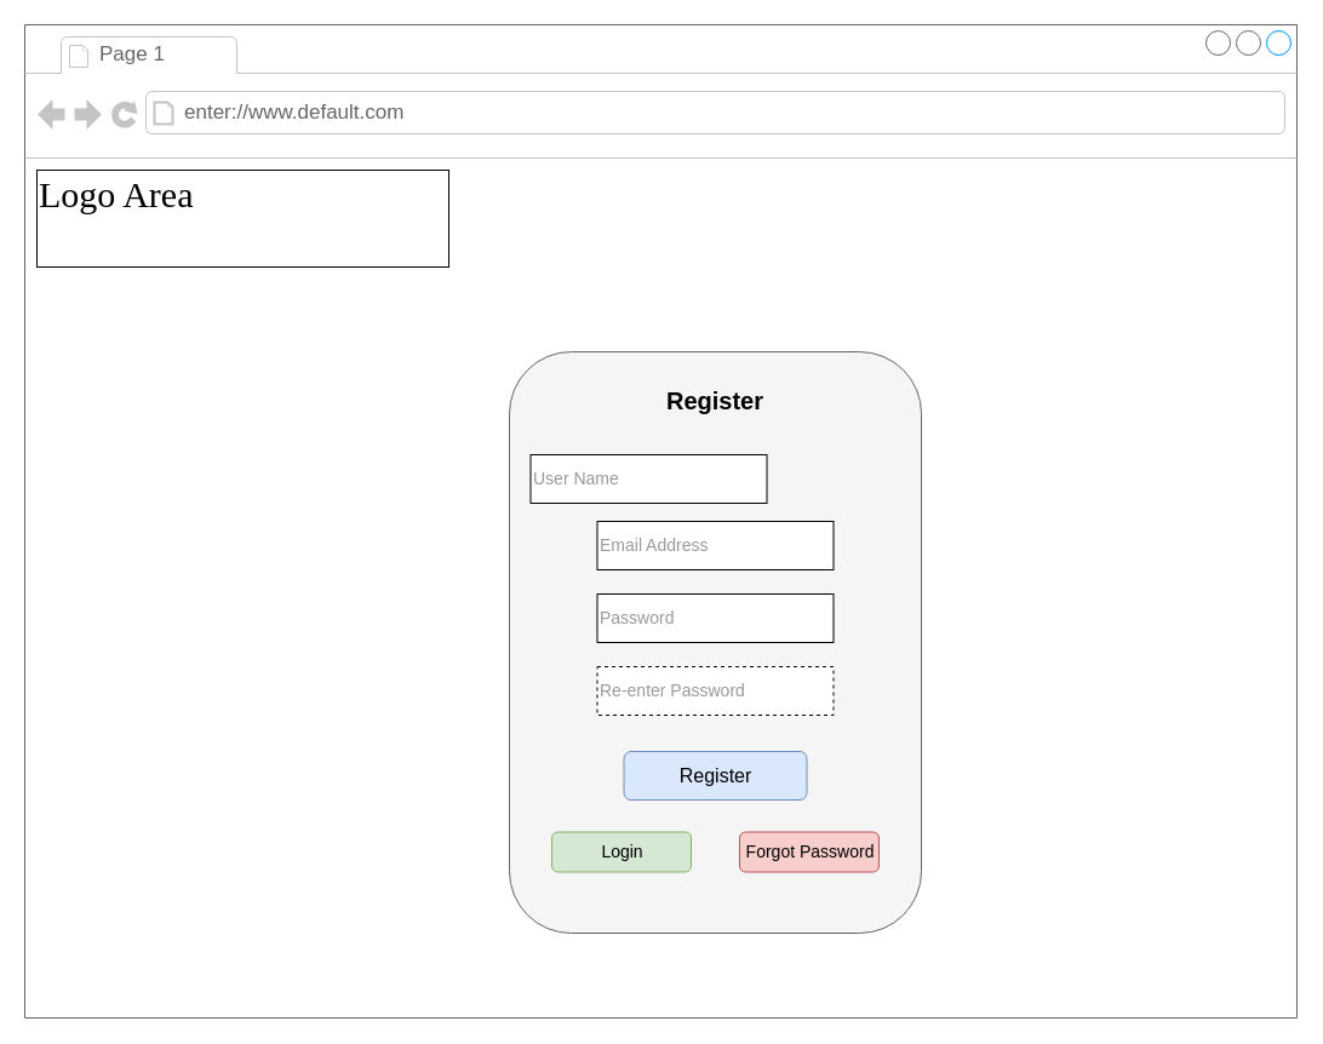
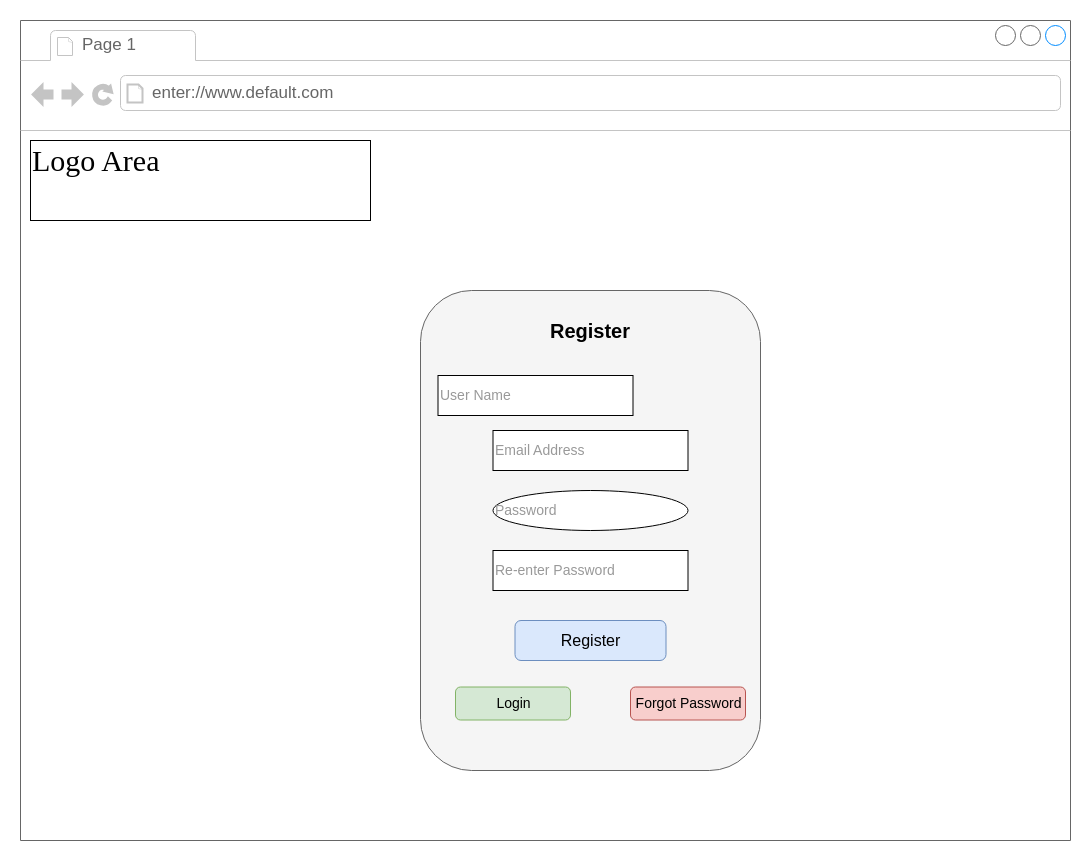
  <mxCell id="0" />
  <mxCell id="1" parent="0" />
  <mxCell id="2" value="" style="strokeWidth=1;shadow=0;dashed=0;align=center;html=1;shape=mxgraph.mockup.containers.browserWindow;rSize=0;fillColor=#ffffff;strokeColor=#666666;mainText=,;recursiveResize=0;rounded=0;labelBackgroundColor=#CCFFCC;fontFamily=Verdana;fontSize=12;fontColor=#000000;" parent="1" vertex="1"><mxGeometry x="20" y="20" width="1050" height="820" as="geometry" /></mxCell>
  <mxCell id="3" value="Page 1" style="strokeWidth=1;shadow=0;dashed=0;align=center;html=1;shape=mxgraph.mockup.containers.anchor;fontSize=17;fontColor=#666666;align=left;" parent="2" vertex="1"><mxGeometry x="60" y="12" width="110" height="26" as="geometry" /></mxCell>
  <mxCell id="4" value="enter://www.default.com" style="strokeWidth=1;shadow=0;dashed=0;align=center;html=1;shape=mxgraph.mockup.containers.anchor;rSize=0;fontSize=17;fontColor=#666666;align=left;" parent="2" vertex="1"><mxGeometry x="130" y="60" width="250" height="26" as="geometry" /></mxCell>
  <mxCell id="5" value="Logo Area" style="text;html=1;points=[];align=left;verticalAlign=top;spacingTop=-4;fontSize=30;fontFamily=Verdana;fontColor=#000000;strokeColor=#000000;" parent="2" vertex="1"><mxGeometry x="10" y="120" width="340" height="80" as="geometry" /></mxCell>
  <mxCell id="6" value="" style="rounded=1;whiteSpace=wrap;html=1;strokeColor=#666666;fillColor=#f5f5f5;fontColor=#333333;" vertex="1" parent="2"><mxGeometry x="400" y="270" width="340" height="480" as="geometry" /></mxCell>
  <mxCell id="7" value="&lt;font style=&quot;font-size: 20px&quot;&gt;Register&lt;/font&gt;" style="text;html=1;strokeColor=none;fillColor=none;align=center;verticalAlign=middle;whiteSpace=wrap;rounded=0;fontStyle=1;fontColor=#000000;fontFamily=Helvetica;" vertex="1" parent="2"><mxGeometry x="550" y="300" width="40" height="20" as="geometry" /></mxCell>
  <mxCell id="8" value="&lt;font style=&quot;font-size: 14px&quot; color=&quot;#999999&quot;&gt;User Name&lt;/font&gt;" style="rounded=0;whiteSpace=wrap;html=1;strokeColor=#000000;align=left;" vertex="1" parent="2"><mxGeometry x="417.5" y="355" width="195" height="40" as="geometry" /></mxCell>
  <mxCell id="9" value="&lt;font style=&quot;font-size: 14px&quot; color=&quot;#999999&quot;&gt;Email Address&lt;/font&gt;" style="rounded=0;whiteSpace=wrap;html=1;strokeColor=#000000;align=left;" vertex="1" parent="2"><mxGeometry x="472.5" y="410" width="195" height="40" as="geometry" /></mxCell>
  <mxCell id="10" value="&lt;font style=&quot;font-size: 16px&quot;&gt;Register&lt;/font&gt;" style="rounded=1;align=center;fillColor=#dae8fc;strokeColor=#6c8ebf;html=1;fontSize=12;labelBackgroundColor=none;" vertex="1" parent="2"><mxGeometry x="494.5" y="600" width="151" height="40" as="geometry" /></mxCell>
  <mxCell id="11" value="&lt;font style=&quot;font-size: 14px&quot;&gt;Login&lt;/font&gt;" style="rounded=1;align=center;fillColor=#d5e8d4;strokeColor=#82b366;html=1;fontSize=12" vertex="1" parent="2"><mxGeometry x="435" y="666.5" width="115" height="33" as="geometry" /></mxCell>
- <mxCell id="12" value="&lt;font style=&quot;font-size: 14px&quot;&gt;Forgot Password&lt;/font&gt;" style="rounded=1;align=center;fillColor=#f8cecc;strokeColor=#b85450;html=1;fontSize=12" vertex="1" parent="2"><mxGeometry x="590" y="666.5" width="115" height="33" as="geometry" /></mxCell>
- <mxCell id="13" value="&lt;font style=&quot;font-size: 14px&quot; color=&quot;#999999&quot;&gt;Password&lt;/font&gt;" style="rounded=0;whiteSpace=wrap;html=1;strokeColor=#000000;align=left;" vertex="1" parent="2"><mxGeometry x="472.5" y="470" width="195" height="40" as="geometry" /></mxCell>
- <mxCell id="14" value="&lt;font style=&quot;font-size: 14px&quot; color=&quot;#999999&quot;&gt;Re-enter Password&lt;/font&gt;" style="rounded=0;whiteSpace=wrap;html=1;strokeColor=#000000;align=left;dashed=1;" vertex="1" parent="2"><mxGeometry x="472.5" y="530" width="195" height="40" as="geometry" /></mxCell>
+ <mxCell id="12" value="&lt;font style=&quot;font-size: 14px&quot;&gt;Forgot Password&lt;/font&gt;" style="rounded=1;align=center;fillColor=#f8cecc;strokeColor=#b85450;html=1;fontSize=12" vertex="1" parent="2"><mxGeometry x="610" y="666.5" width="115" height="33" as="geometry" /></mxCell>
+ <mxCell id="13" value="&lt;font style=&quot;font-size: 14px&quot; color=&quot;#999999&quot;&gt;Password&lt;/font&gt;" style="ellipse;whiteSpace=wrap;html=1;strokeColor=#000000;align=left;" vertex="1" parent="2"><mxGeometry x="472.5" y="470" width="195" height="40" as="geometry" /></mxCell>
+ <mxCell id="14" value="&lt;font style=&quot;font-size: 14px&quot; color=&quot;#999999&quot;&gt;Re-enter Password&lt;/font&gt;" style="rounded=0;whiteSpace=wrap;html=1;strokeColor=#000000;align=left;" vertex="1" parent="2"><mxGeometry x="472.5" y="530" width="195" height="40" as="geometry" /></mxCell>
